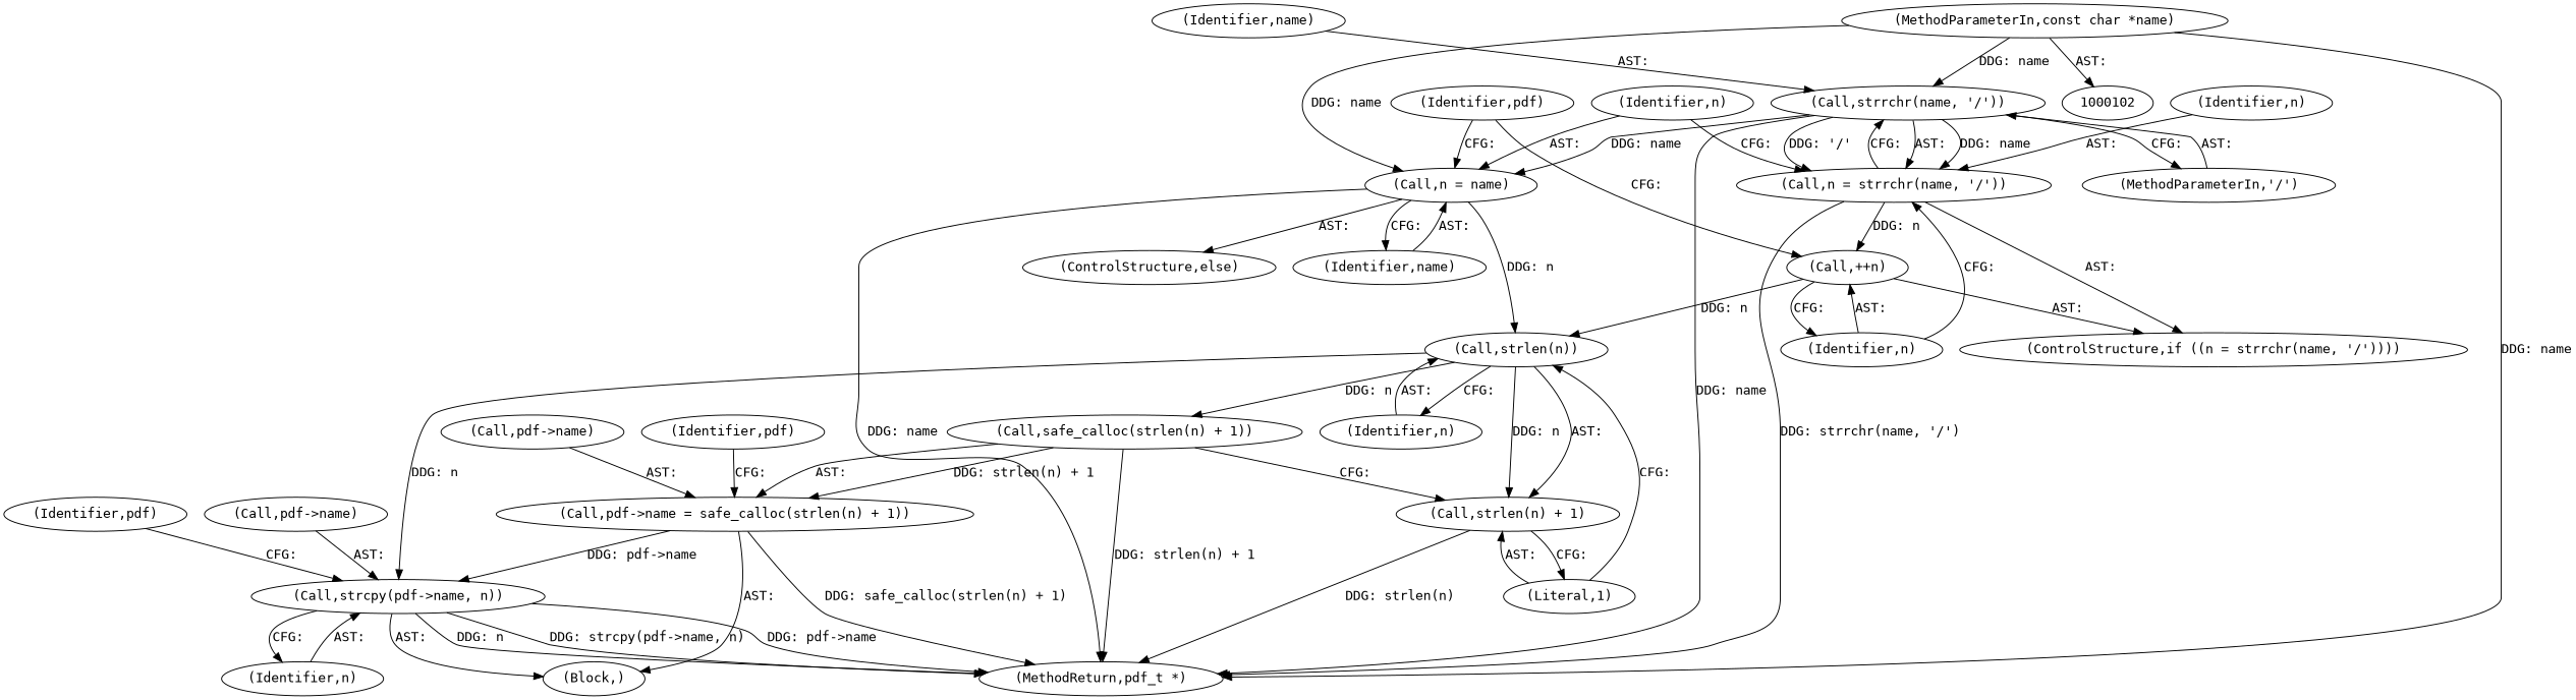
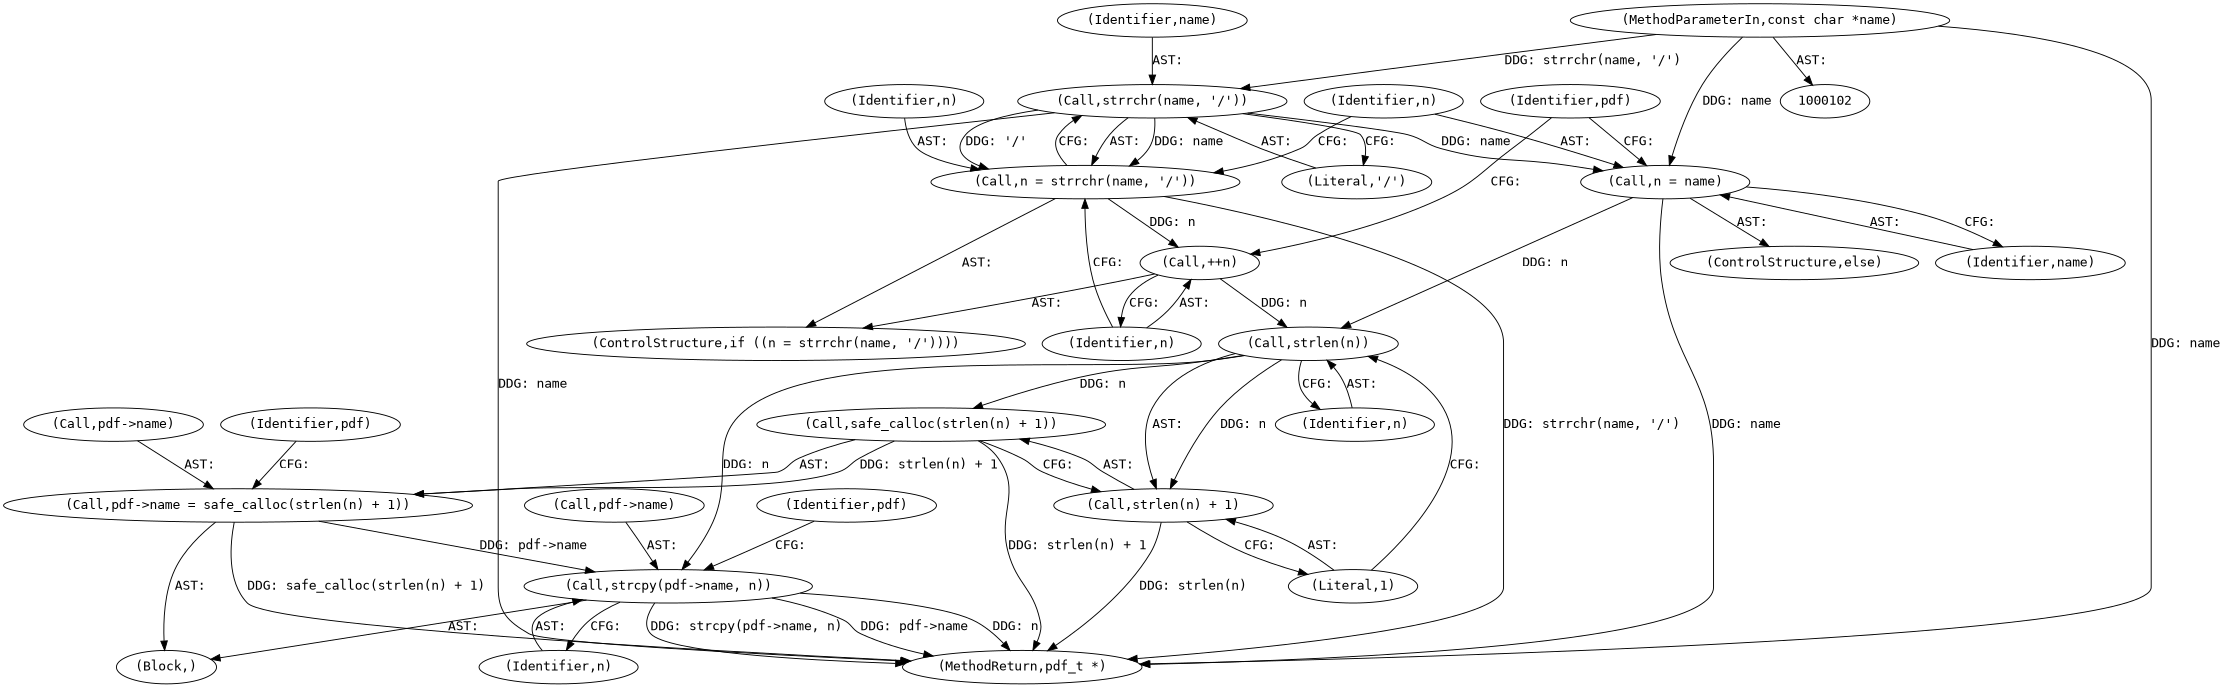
  digraph {
    fontname="DejaVu Sans Mono"
    node [fontname="DejaVu Sans Mono"]
    edge [fontname="DejaVu Sans Mono"]
    n1 [label="(Call,strlen(n))"]
    n2 [label="(Call,safe_calloc(strlen(n) + 1))"]
    n3 [label="(Call,strcpy(pdf->name, n))"]
    n4 [label="(Call,strlen(n) + 1)"]
    n5 [label="(Identifier,n)"]
    n6 [label="(MethodReturn,pdf_t *)"]
    n7 [label="(Call,pdf->name = safe_calloc(strlen(n) + 1))"]
    n8 [label="(Block,)"]
    n9 [label="(Identifier,n)"]
    n10 [label="(Literal,1)"]
    n11 [label="(Call,n = name)"]
    n12 [label="(ControlStructure,else)"]
    n13 [label="(Identifier,name)"]
    n14 [label="(Call,strrchr(name, '/'))"]
    n15 [label="(Call,n = strrchr(name, '/'))"]
-   n16 [label="(MethodParameterIn,'/')"]
+   n16 [label="(Literal,'/')"]
    n17 [label="(Call,++n)"]
    n18 [label="(ControlStructure,if ((n = strrchr(name, '/'))))"]
    n19 [label="(MethodParameterIn,const char *name)"]
    1000102
    n21 [label="(Identifier,n)"]
    n22 [label="(Identifier,pdf)"]
    n23 [label="(Call,pdf->name)"]
    n24 [label="(Identifier,pdf)"]
    n25 [label="(Identifier,n)"]
    n26 [label="(Identifier,pdf)"]
    n27 [label="(Identifier,name)"]
    n28 [label="(Call,pdf->name)"]
    n29 [label="(Identifier,n)"]
    n1 -> n2 [label="DDG: n"]
    n1 -> n3 [label="DDG: n"]
    n1 -> n4 [label="AST: "]
    n1 -> n4 [label="DDG: n"]
    n1 -> n5 [label="CFG: "]
    n2 -> n4 [label="CFG: "]
    n2 -> n6 [label="DDG: strlen(n) + 1"]
    n2 -> n7 [label="AST: "]
    n2 -> n7 [label="DDG: strlen(n) + 1"]
    n3 -> n6 [label="DDG: n"]
    n3 -> n6 [label="DDG: strcpy(pdf->name, n)"]
    n3 -> n6 [label="DDG: pdf->name"]
    n3 -> n8 [label="AST: "]
    n3 -> n9 [label="CFG: "]
+   n4 -> n2 [label="AST: "]
    n4 -> n6 [label="DDG: strlen(n)"]
    n4 -> n10 [label="CFG: "]
    n5 -> n1 [label="AST: "]
    n7 -> n3 [label="DDG: pdf->name"]
    n7 -> n6 [label="DDG: safe_calloc(strlen(n) + 1)"]
    n7 -> n8 [label="AST: "]
    n9 -> n3 [label="AST: "]
    n10 -> n1 [label="CFG: "]
    n10 -> n4 [label="AST: "]
    n11 -> n1 [label="DDG: n"]
    n11 -> n6 [label="DDG: name"]
    n11 -> n12 [label="AST: "]
    n11 -> n13 [label="CFG: "]
    n13 -> n11 [label="AST: "]
    n14 -> n6 [label="DDG: name"]
    n14 -> n11 [label="DDG: name"]
    n14 -> n15 [label="AST: "]
    n14 -> n15 [label="DDG: name"]
    n14 -> n15 [label="DDG: '/'"]
    n14 -> n16 [label="CFG: "]
    n15 -> n6 [label="DDG: strrchr(name, '/')"]
    n15 -> n14 [label="CFG: "]
    n15 -> n17 [label="DDG: n"]
    n15 -> n18 [label="AST: "]
    n16 -> n14 [label="AST: "]
    n17 -> n1 [label="DDG: n"]
    n17 -> n18 [label="AST: "]
    n17 -> n21 [label="CFG: "]
    n19 -> n6 [label="DDG: name"]
    n19 -> n11 [label="DDG: name"]
-   n19 -> n14 [label="DDG: name"]
+   n19 -> n14 [label="DDG: strrchr(name, '/')"]
    n19 -> 1000102 [label="AST: "]
    n21 -> n15 [label="CFG: "]
    n21 -> n17 [label="AST: "]
    n22 -> n3 [label="CFG: "]
    n23 -> n3 [label="AST: "]
    n24 -> n7 [label="CFG: "]
    n25 -> n11 [label="AST: "]
    n25 -> n15 [label="CFG: "]
    n26 -> n11 [label="CFG: "]
    n26 -> n17 [label="CFG: "]
    n27 -> n14 [label="AST: "]
    n28 -> n7 [label="AST: "]
    n29 -> n15 [label="AST: "]
  }
